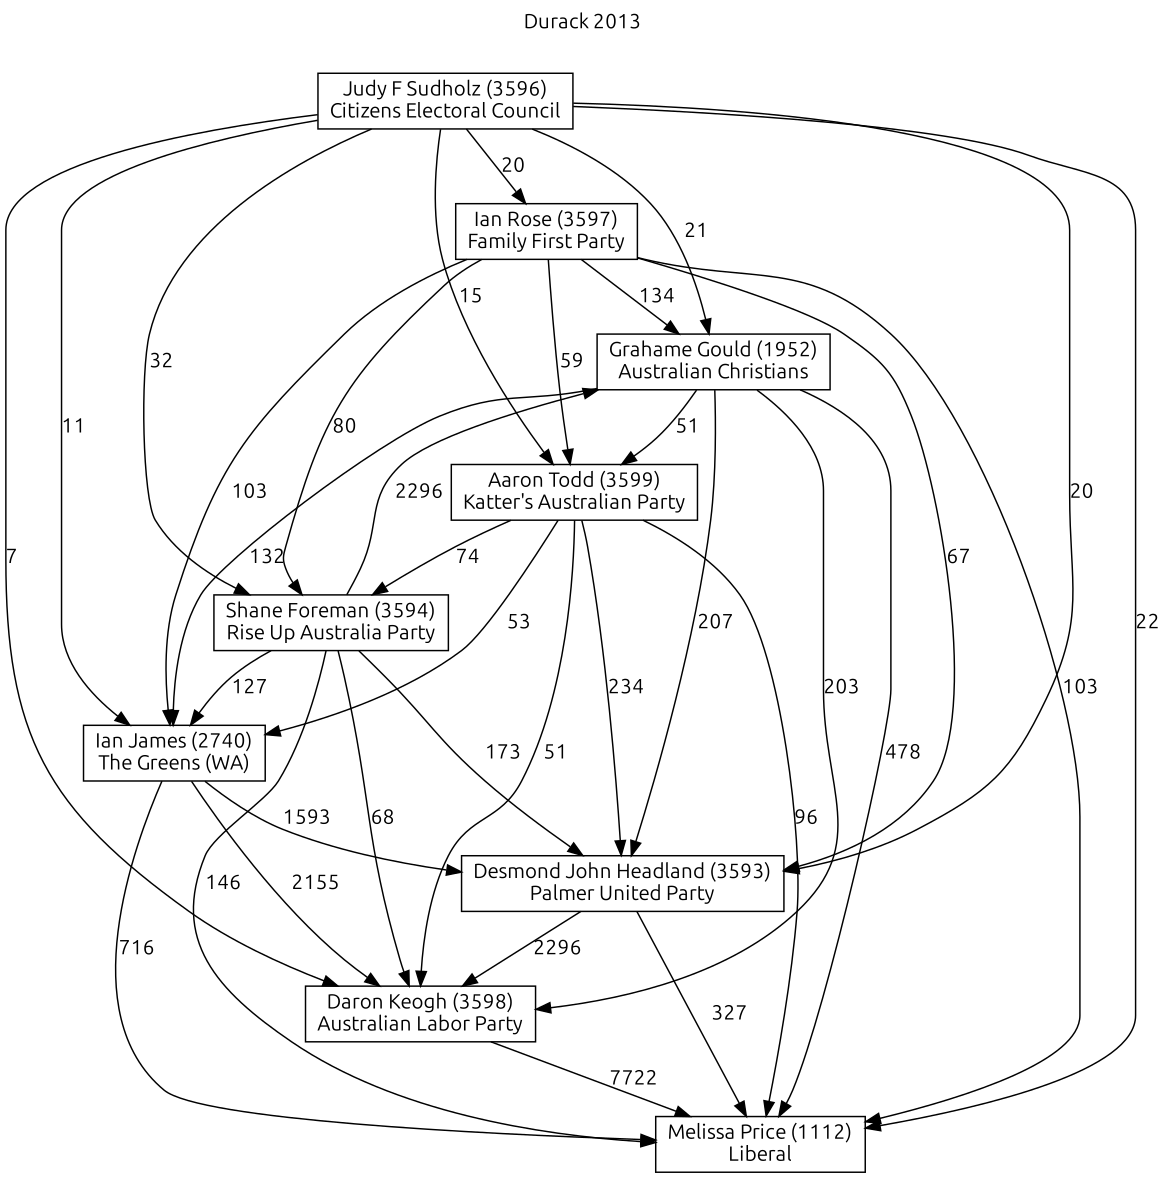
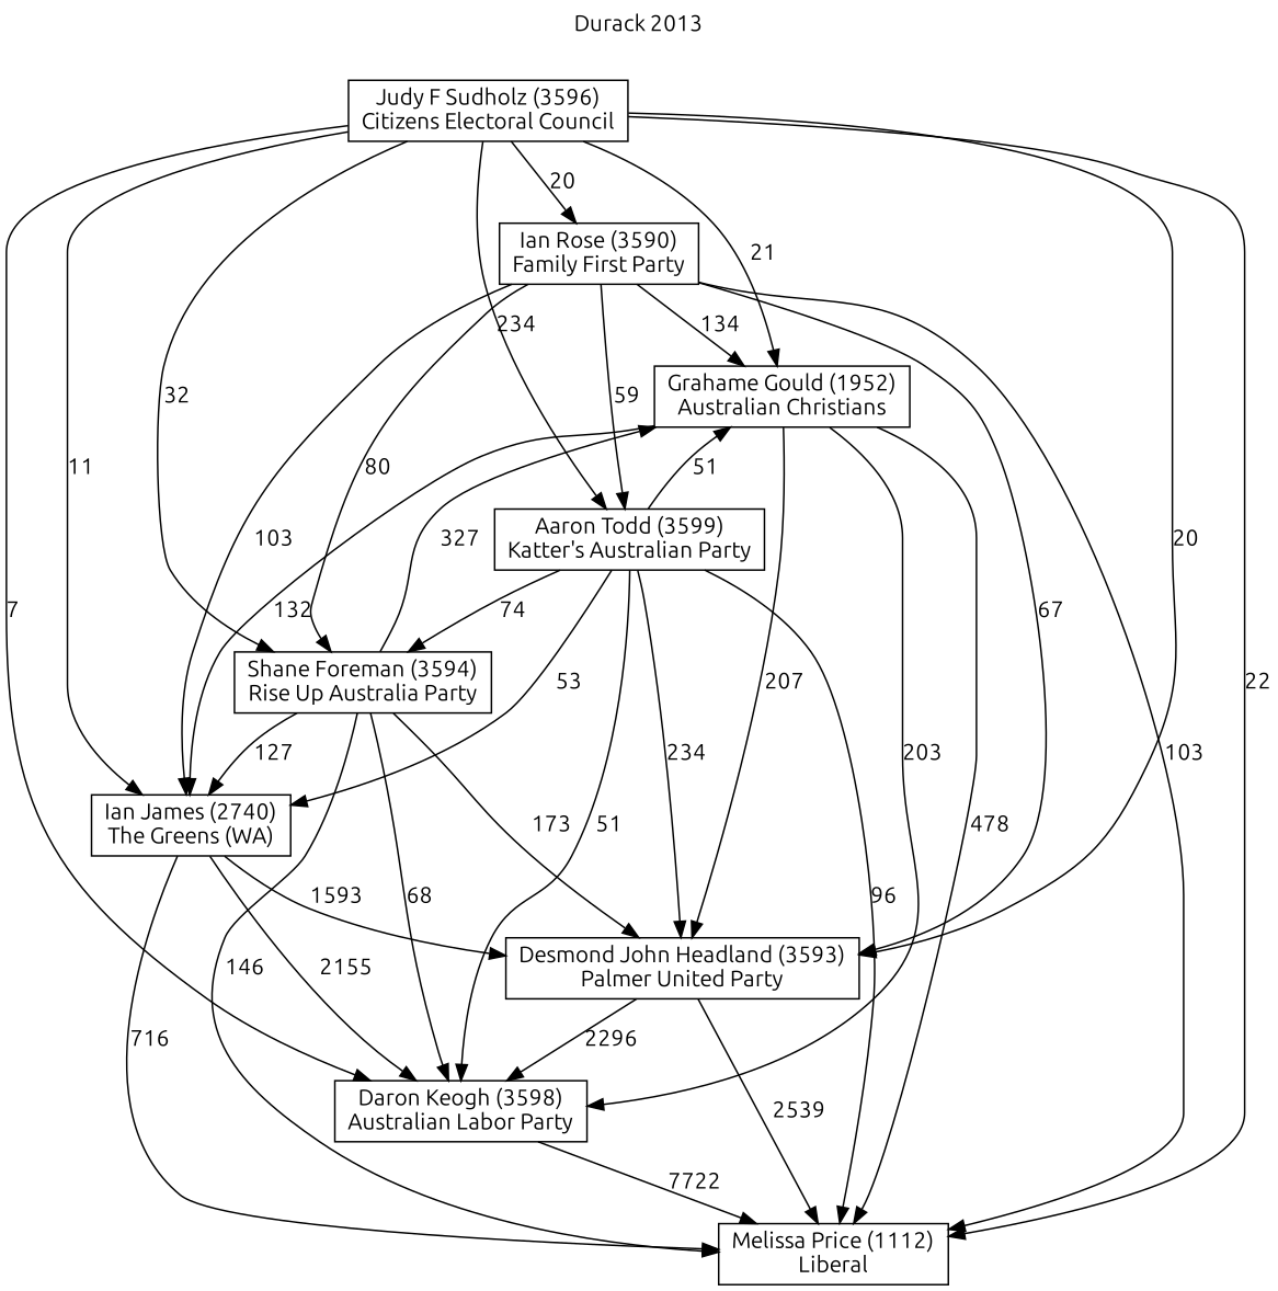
  digraph {
    fontname=Ubuntu
    label="Durack 2013"
    labelloc=t
    mclimit=10
    node [fontname=Ubuntu shape=box]
    edge [fontname=Ubuntu]
    n1 [label="Melissa Price (1112)\nLiberal"]
    n2 [label="Daron Keogh (3598)\nAustralian Labor Party"]
    n3 [label="Desmond John Headland (3593)\nPalmer United Party"]
    n4 [label="Ian James (2740)\nThe Greens (WA)"]
    n5 [label="Grahame Gould (1952)\nAustralian Christians"]
    n6 [label="Shane Foreman (3594)\nRise Up Australia Party"]
    n7 [label="Aaron Todd (3599)\nKatter's Australian Party"]
-   n8 [label="Ian Rose (3597)\nFamily First Party"]
+   n8 [label="Ian Rose (3590)\nFamily First Party"]
    n9 [label="Judy F Sudholz (3596)\nCitizens Electoral Council"]
    n2 -> n1 [label=7722]
-   n3 -> n1 [label=327]
+   n3 -> n1 [label=2539]
    n3 -> n2 [label=2296]
    n4 -> n1 [label=716]
    n4 -> n2 [label=2155]
    n4 -> n3 [label=1593]
    n5 -> n1 [label=478]
    n5 -> n2 [label=203]
    n5 -> n3 [label=207]
    n5 -> n4 [label=132]
    n6 -> n1 [label=146]
    n6 -> n2 [label=68]
    n6 -> n3 [label=173]
    n6 -> n4 [label=127]
-   n6 -> n5 [label=2296]
+   n6 -> n5 [label=327]
    n7 -> n1 [label=96]
    n7 -> n2 [label=51]
    n7 -> n3 [label=234]
    n7 -> n4 [label=53]
-   n5 -> n7 [label=51]
+   n7 -> n5 [label=51]
    n7 -> n6 [label=74]
    n8 -> n1 [label=103]
    n8 -> n3 [label=67]
    n8 -> n4 [label=103]
    n8 -> n5 [label=134]
    n8 -> n6 [label=80]
    n8 -> n7 [label=59]
    n9 -> n1 [label=22]
    n9 -> n2 [label=7]
    n9 -> n3 [label=20]
    n9 -> n4 [label=11]
    n9 -> n5 [label=21]
    n9 -> n6 [label=32]
-   n9 -> n7 [label=15]
+   n9 -> n7 [label=234]
    n9 -> n8 [label=20]
  }
